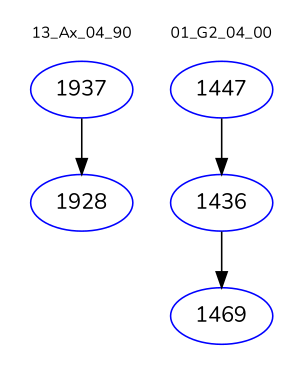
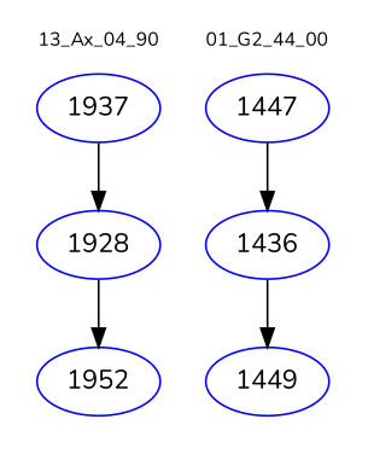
  digraph {
    fontname=Nunito
    node [color=blue fontname=Nunito]
    edge [color=black fontname=Nunito]
    n1 [label=1937]
    n2 [label=1928]
+   n3 [label=1952]
    n4 [label=1447]
    n5 [label=1436]
-   n6 [label=1469]
+   n6 [label=1449]
    subgraph cluster_1 {
      color=white
      fontsize=10
      label="13_Ax_04_90"
      n1
      n2
+     n3
    }
    subgraph cluster_2 {
      color=white
      fontsize=10
-     label="01_G2_04_00"
+     label="01_G2_44_00"
      n4
      n5
      n6
    }
    n1 -> n2
+   n2 -> n3
    n4 -> n5
    n5 -> n6
  }
